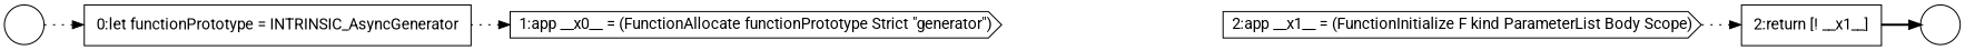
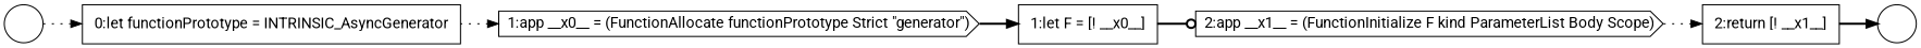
  digraph {
    rankdir=LR
    fontname=Roboto
    node [color=black fillcolor=white shape=none style=filled fontname=Roboto]
    edge [color=black style=dotted arrowhead=normal fontname=Roboto]
    n1 [label=<<font color="black">     <table border="0" cellborder="1" cellspacing="0" cellpadding="10">       <tr><td align="left">0:let functionPrototype = INTRINSIC_AsyncGenerator</td></tr>     </table>   </font>> margin=0]
    n2 [label=<<font color="black">1:app __x0__ = (FunctionAllocate functionPrototype Strict &quot;generator&quot;)</font>> shape=cds]
    n3 [label=<<font color="black">2:app __x1__ = (FunctionInitialize F kind ParameterList Body Scope)</font>> shape=cds]
    n4 [label=<<font color="black">     <table border="0" cellborder="1" cellspacing="0" cellpadding="10">       <tr><td align="left">2:return [! __x1__]</td></tr>     </table>   </font>> margin=0]
+   n5 [label=<<font color="black">     <table border="0" cellborder="1" cellspacing="0" cellpadding="10">       <tr><td align="left">1:let F = [! __x0__]</td></tr>     </table>   </font>> margin=0]
    n6 [label=" " shape=circle]
    n7 [label=" " shape=circle]
    n1 -> n2
+   n2 -> n5 [style=bold]
    n3 -> n4
    n4 -> n7 [style=bold]
+   n5 -> n3 [style=bold arrowhead=odot]
    n6 -> n1
  }
